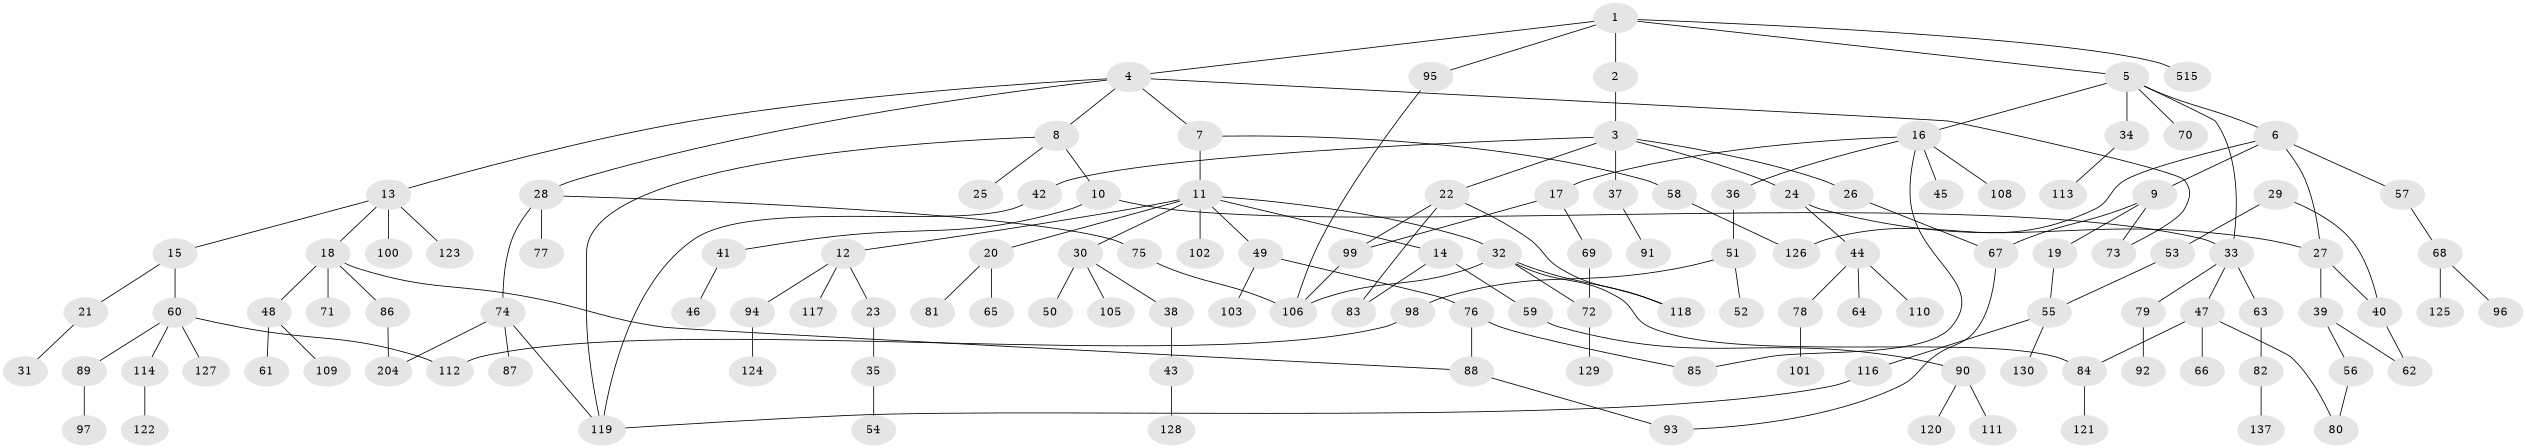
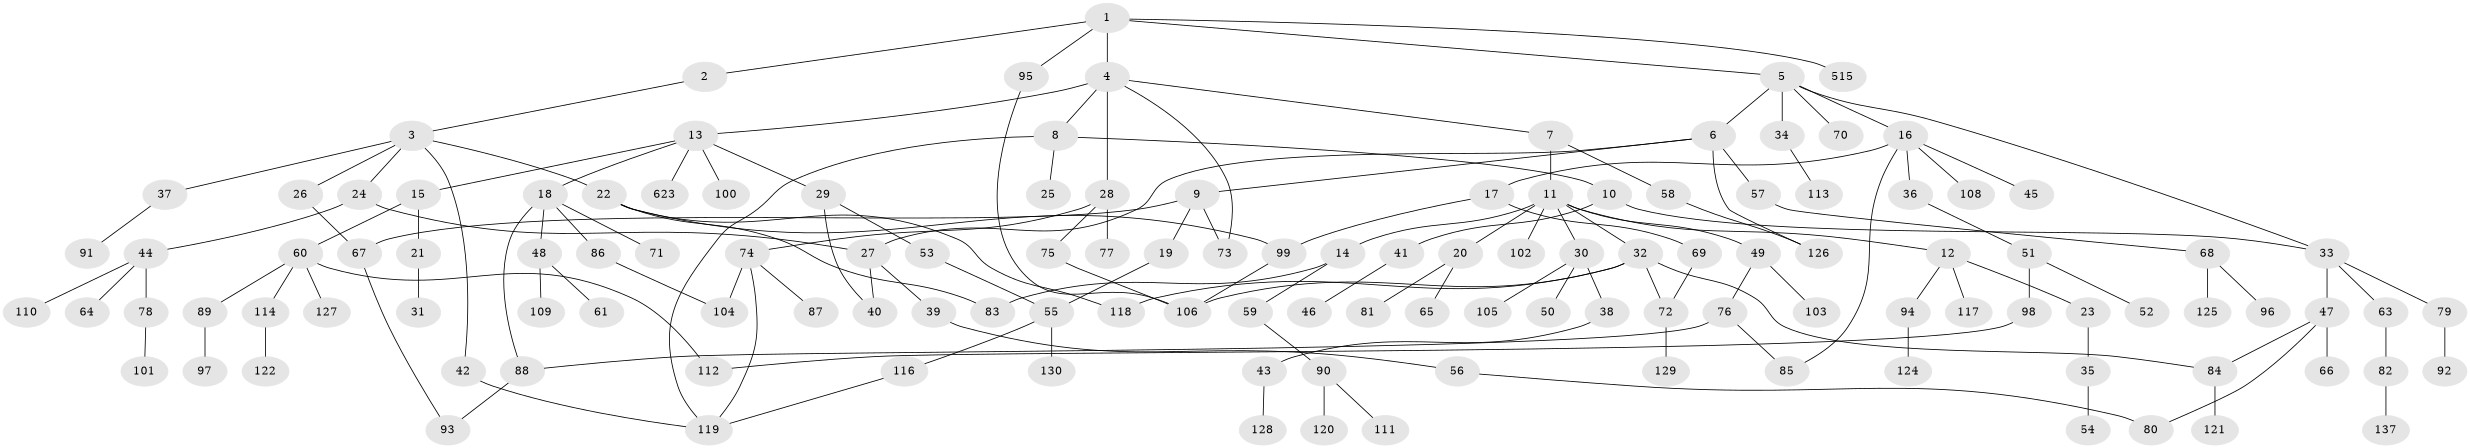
  graph {
    node [color=gray90 style=filled]
    1
    2
    4
    5
    95
    n6 [label=515]
    3
    7
    8
    13
    28
    73
    6
    16
    33
    34
    70
    106
    22
    24
    26
    37
    42
    83
    99
    118
    27
    44
    67
    91
    119
    11
    58
    10
    25
    15
    18
    29
    100
-   123
+   123 [label=623]
    74
    75
    77
    9
    57
    126
    17
    36
    45
    85
    108
    47
    63
    79
    113
    19
    39
    40
    68
    12
    14
    20
    30
    32
    49
    102
    41
    55
    46
    23
    94
    117
    59
    65
    81
    38
    50
    105
    72
    84
    76
    103
    35
    124
    21
    60
    48
    71
    86
    88
    53
    90
    31
    89
    112
    114
    127
    69
    51
    93
    61
    109
-   104 [label=204]
+   104
    116
    130
    54
    64
    78
    110
    56
-   62
    87
    43
    129
    121
    66
    80
    82
    92
    52
    98
    128
    101
    96
    125
    111
    120
    97
    122
    n130 [label=137]
    1 -- 2
    1 -- 4
    1 -- 5
    1 -- 95
    1 -- n6
    2 -- 3
    4 -- 7
    4 -- 8
    4 -- 13
    4 -- 28
    4 -- 73
    5 -- 6
    5 -- 16
    5 -- 33
    5 -- 34
    5 -- 70
    95 -- 106
    3 -- 22
    3 -- 24
    3 -- 26
    3 -- 37
    3 -- 42
    7 -- 11
    7 -- 58
    8 -- 119
    8 -- 10
    8 -- 25
    13 -- 15
    13 -- 18
+   13 -- 29
    13 -- 100
    13 -- 123
    28 -- 74
    28 -- 75
    28 -- 77
    6 -- 27
    6 -- 9
    6 -- 57
    6 -- 126
    16 -- 17
    16 -- 36
    16 -- 45
    16 -- 85
    16 -- 108
    33 -- 47
    33 -- 63
    33 -- 79
    34 -- 113
    22 -- 83
    22 -- 99
    22 -- 118
    24 -- 27
    24 -- 44
    26 -- 67
    37 -- 91
    42 -- 119
    99 -- 106
    27 -- 39
    27 -- 40
    44 -- 64
    44 -- 78
    44 -- 110
    67 -- 93
    11 -- 12
    11 -- 14
    11 -- 20
    11 -- 30
    11 -- 32
    11 -- 49
    11 -- 102
    58 -- 126
    10 -- 33
    10 -- 41
    15 -- 21
    15 -- 60
    18 -- 48
    18 -- 71
    18 -- 86
    18 -- 88
    29 -- 40
    29 -- 53
    74 -- 119
    74 -- 104
    74 -- 87
    75 -- 106
    9 -- 73
    9 -- 67
    9 -- 19
    57 -- 68
    17 -- 99
    17 -- 69
    36 -- 51
    47 -- 84
    47 -- 66
    47 -- 80
    63 -- 82
    79 -- 92
    19 -- 55
    39 -- 56
-   39 -- 62
-   40 -- 62
    68 -- 96
    68 -- 125
    12 -- 23
    12 -- 94
    12 -- 117
    14 -- 83
    14 -- 59
    20 -- 65
    20 -- 81
    30 -- 38
    30 -- 50
    30 -- 105
    32 -- 106
    32 -- 118
    32 -- 72
    32 -- 84
    49 -- 76
    49 -- 103
    41 -- 46
    55 -- 116
    55 -- 130
    23 -- 35
    94 -- 124
    59 -- 90
    38 -- 43
    72 -- 129
    84 -- 121
    76 -- 85
    76 -- 88
    35 -- 54
    21 -- 31
    60 -- 89
    60 -- 112
    60 -- 114
    60 -- 127
    48 -- 61
    48 -- 109
    86 -- 104
    88 -- 93
    53 -- 55
    90 -- 111
    90 -- 120
    89 -- 97
    114 -- 122
    69 -- 72
    51 -- 52
    51 -- 98
    116 -- 119
    78 -- 101
    56 -- 80
    43 -- 128
    82 -- n130
    98 -- 112
  }
